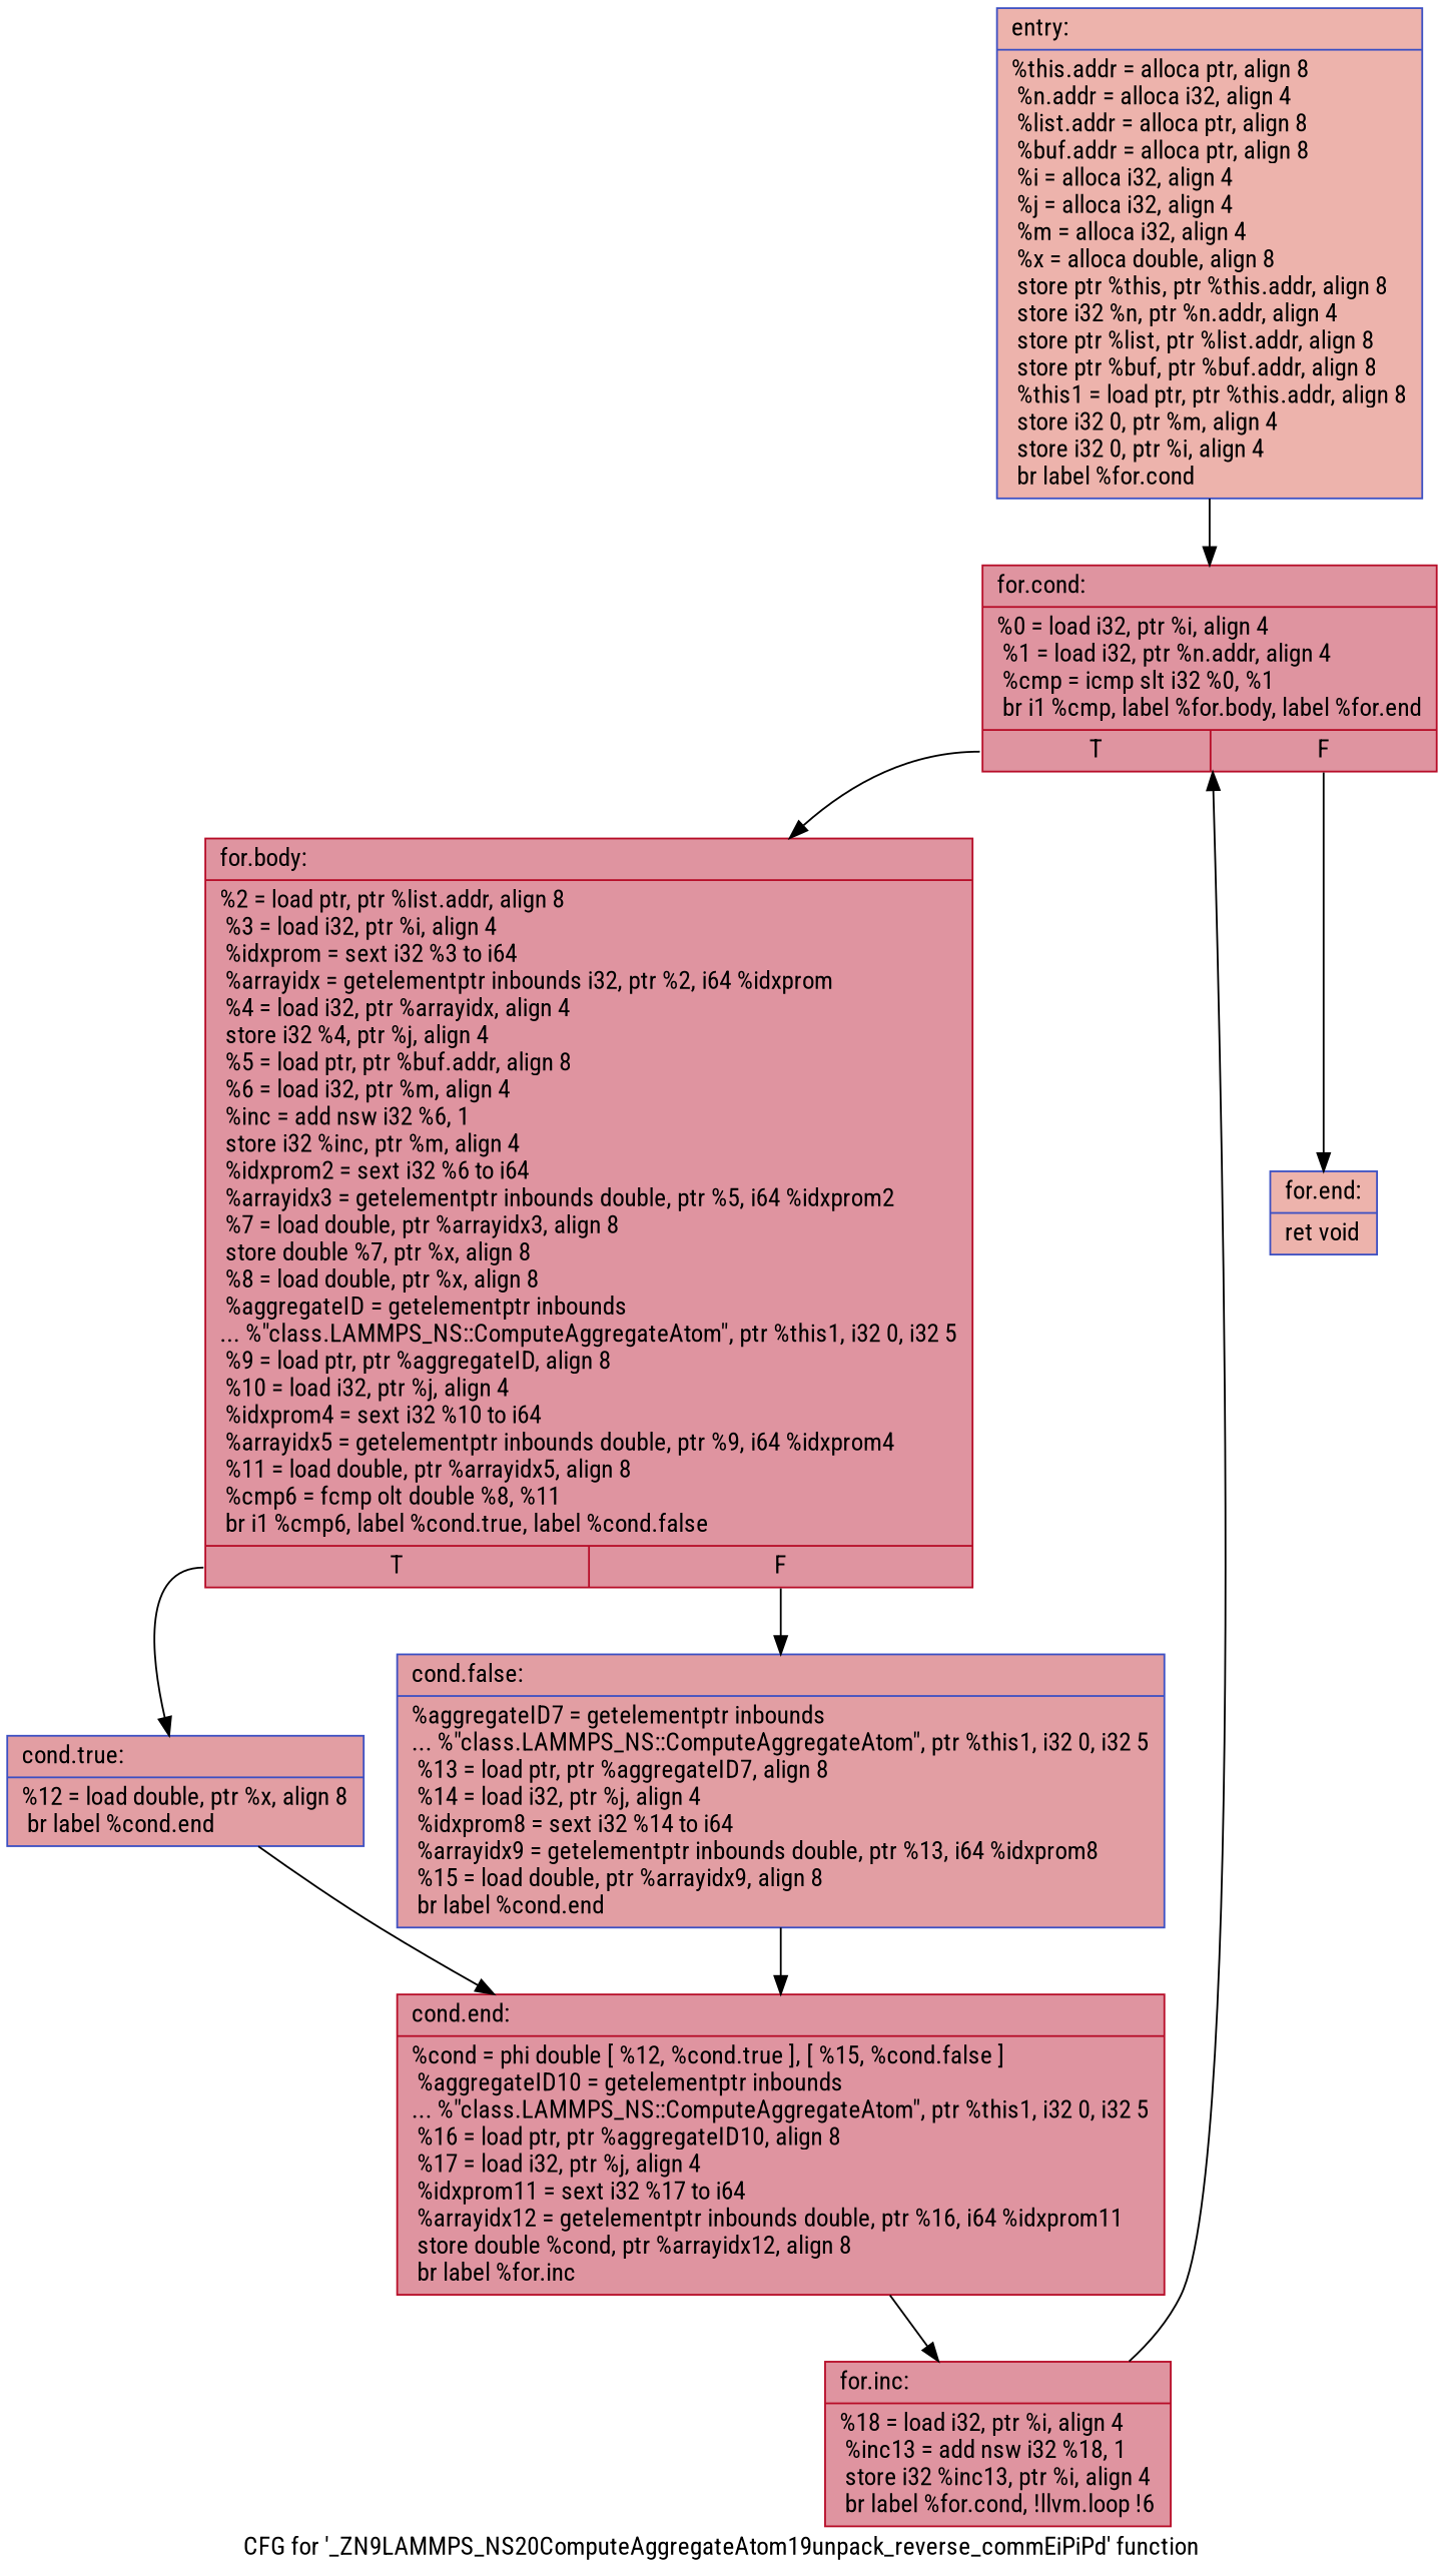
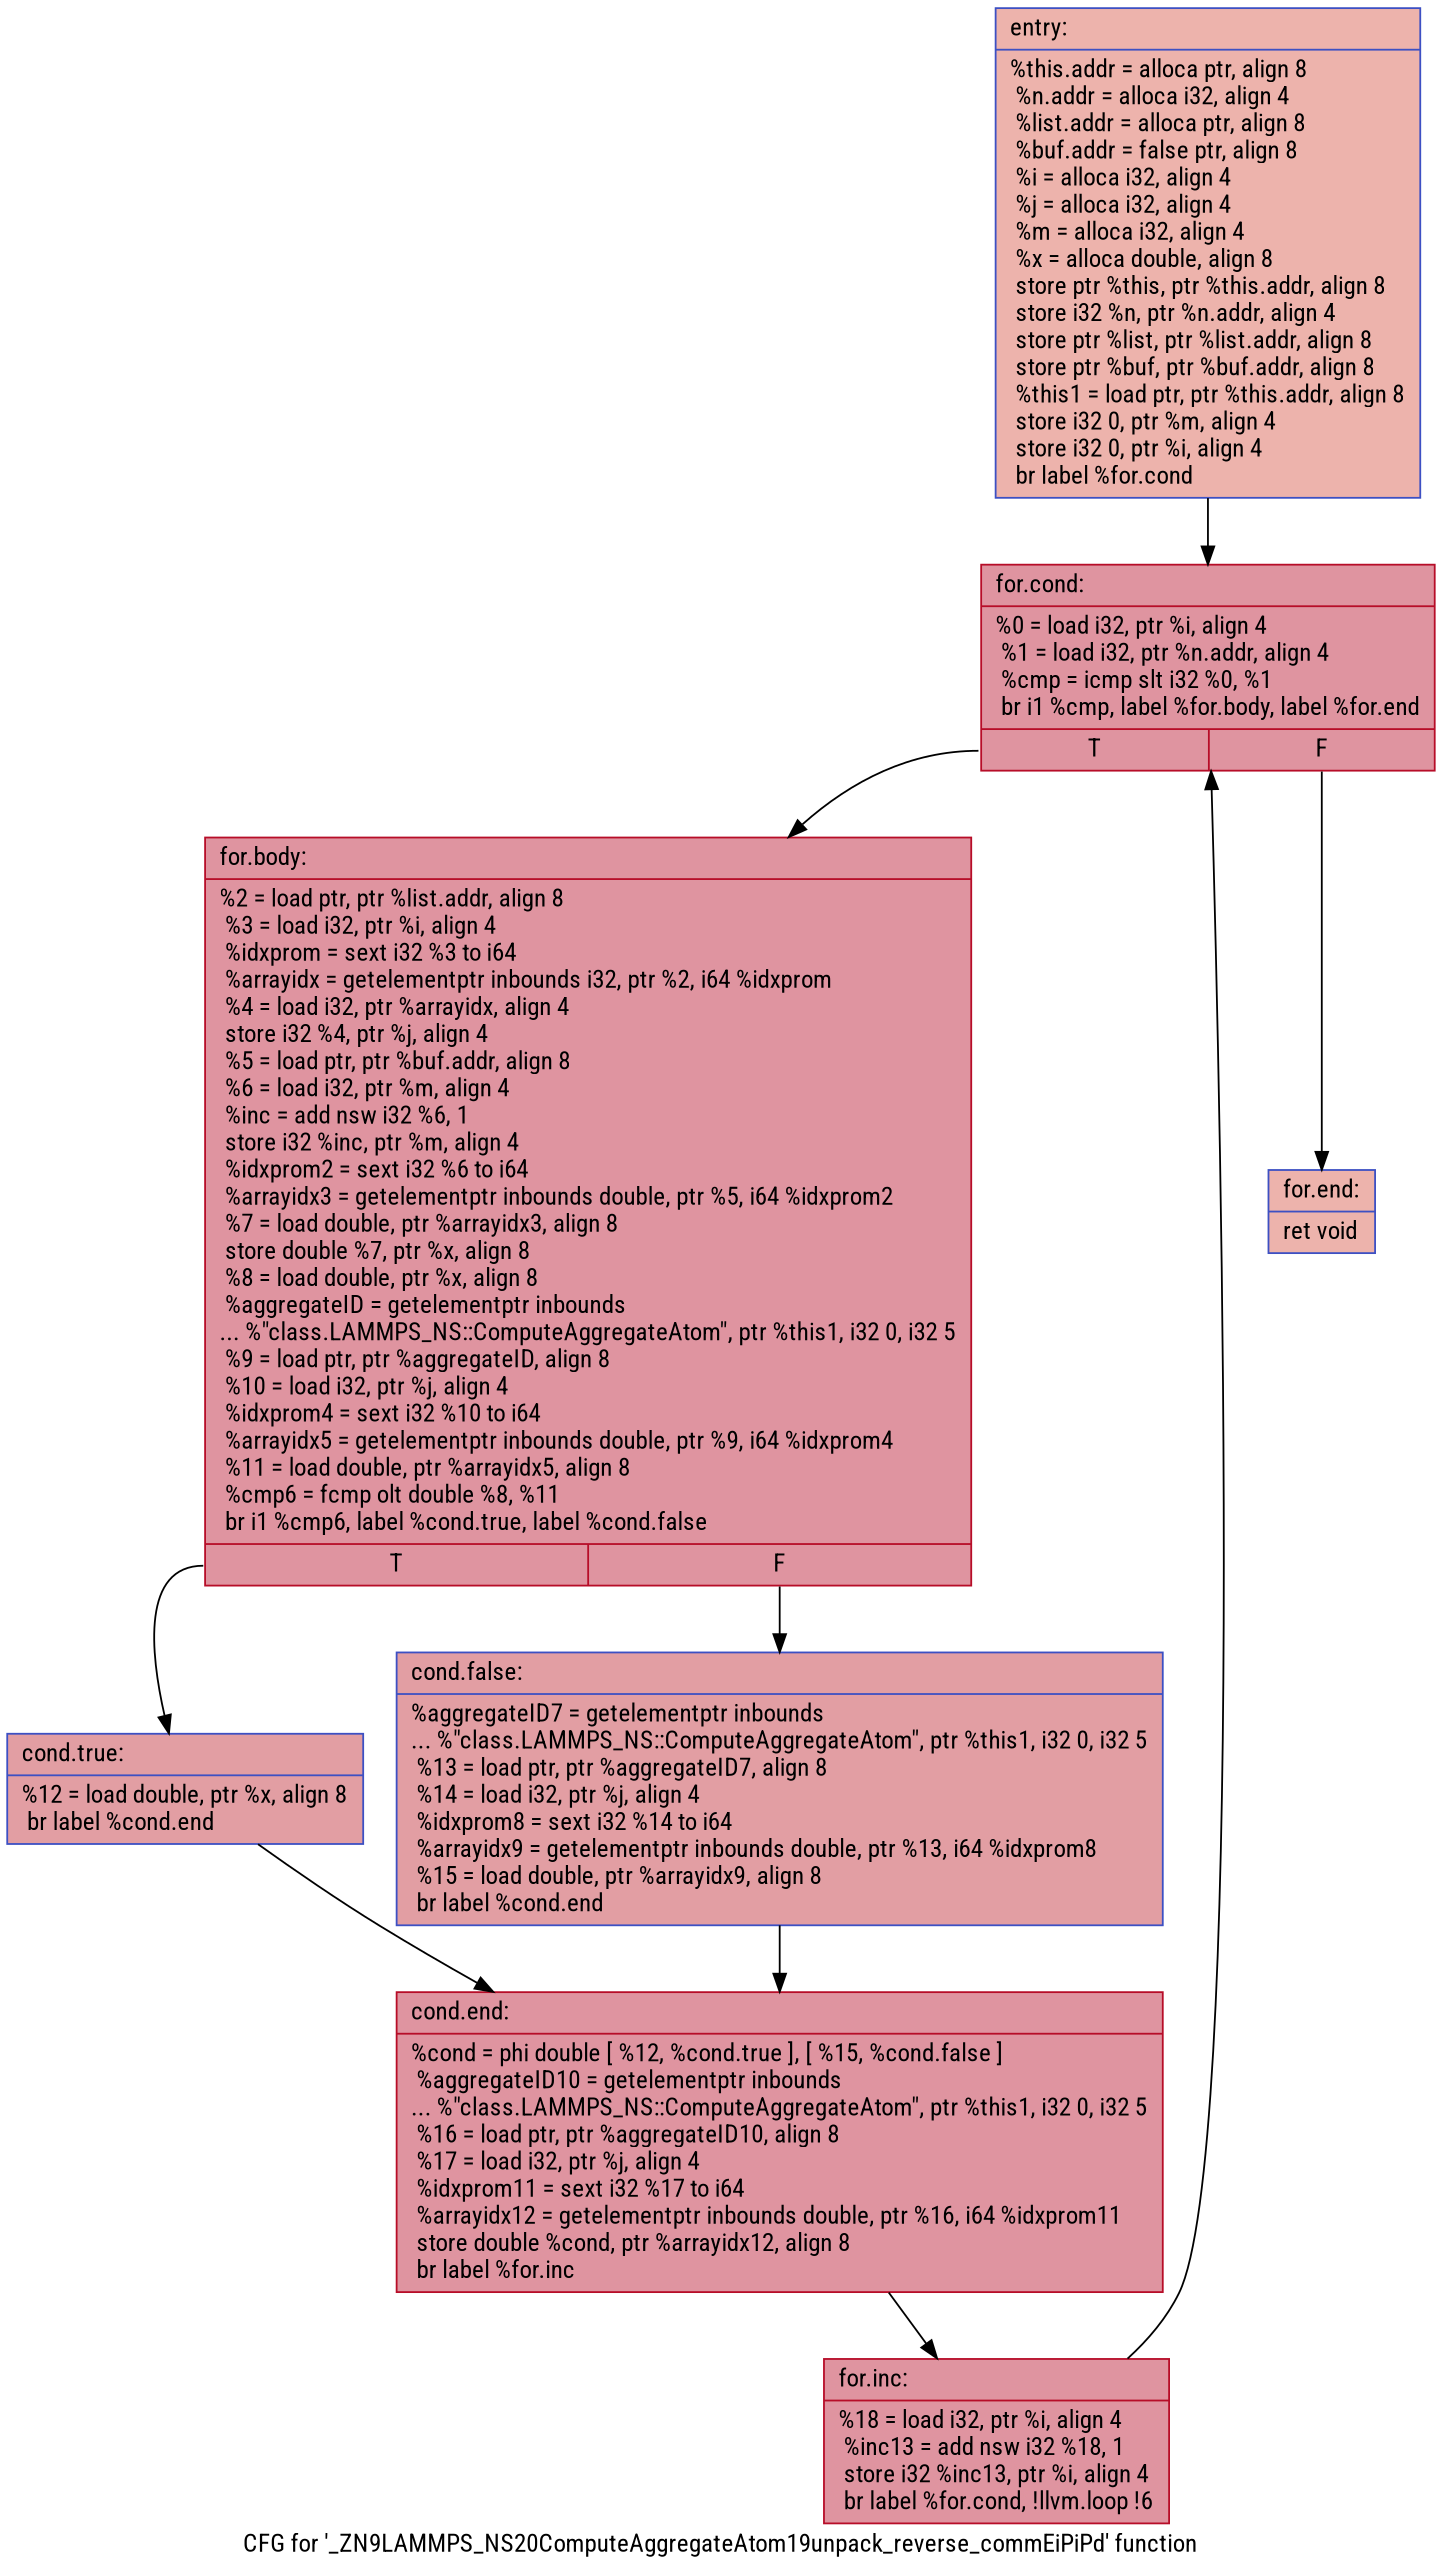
  digraph {
    label="CFG for '_ZN9LAMMPS_NS20ComputeAggregateAtom19unpack_reverse_commEiPiPd' function"
    fontname="Roboto Condensed"
    node [color="#3d50c3ff" fillcolor="#b70d2870" fontname="Roboto Condensed" shape=record style=filled]
    edge [fontname="Roboto Condensed"]
-   n1 [fillcolor="#d6524470" label="{entry:\l|  %this.addr = alloca ptr, align 8\l  %n.addr = alloca i32, align 4\l  %list.addr = alloca ptr, align 8\l  %buf.addr = alloca ptr, align 8\l  %i = alloca i32, align 4\l  %j = alloca i32, align 4\l  %m = alloca i32, align 4\l  %x = alloca double, align 8\l  store ptr %this, ptr %this.addr, align 8\l  store i32 %n, ptr %n.addr, align 4\l  store ptr %list, ptr %list.addr, align 8\l  store ptr %buf, ptr %buf.addr, align 8\l  %this1 = load ptr, ptr %this.addr, align 8\l  store i32 0, ptr %m, align 4\l  store i32 0, ptr %i, align 4\l  br label %for.cond\l}"]
+   n1 [fillcolor="#d6524470" label="{entry:\l|  %this.addr = alloca ptr, align 8\l  %n.addr = alloca i32, align 4\l  %list.addr = alloca ptr, align 8\l  %buf.addr = false ptr, align 8\l  %i = alloca i32, align 4\l  %j = alloca i32, align 4\l  %m = alloca i32, align 4\l  %x = alloca double, align 8\l  store ptr %this, ptr %this.addr, align 8\l  store i32 %n, ptr %n.addr, align 4\l  store ptr %list, ptr %list.addr, align 8\l  store ptr %buf, ptr %buf.addr, align 8\l  %this1 = load ptr, ptr %this.addr, align 8\l  store i32 0, ptr %m, align 4\l  store i32 0, ptr %i, align 4\l  br label %for.cond\l}"]
    n2 [color="#b70d28ff" label="{for.cond:\l|  %0 = load i32, ptr %i, align 4\l  %1 = load i32, ptr %n.addr, align 4\l  %cmp = icmp slt i32 %0, %1\l  br i1 %cmp, label %for.body, label %for.end\l|{<s0>T|<s1>F}}"]
    n3 [color="#b70d28ff" label="{for.body:\l|  %2 = load ptr, ptr %list.addr, align 8\l  %3 = load i32, ptr %i, align 4\l  %idxprom = sext i32 %3 to i64\l  %arrayidx = getelementptr inbounds i32, ptr %2, i64 %idxprom\l  %4 = load i32, ptr %arrayidx, align 4\l  store i32 %4, ptr %j, align 4\l  %5 = load ptr, ptr %buf.addr, align 8\l  %6 = load i32, ptr %m, align 4\l  %inc = add nsw i32 %6, 1\l  store i32 %inc, ptr %m, align 4\l  %idxprom2 = sext i32 %6 to i64\l  %arrayidx3 = getelementptr inbounds double, ptr %5, i64 %idxprom2\l  %7 = load double, ptr %arrayidx3, align 8\l  store double %7, ptr %x, align 8\l  %8 = load double, ptr %x, align 8\l  %aggregateID = getelementptr inbounds\l... %\"class.LAMMPS_NS::ComputeAggregateAtom\", ptr %this1, i32 0, i32 5\l  %9 = load ptr, ptr %aggregateID, align 8\l  %10 = load i32, ptr %j, align 4\l  %idxprom4 = sext i32 %10 to i64\l  %arrayidx5 = getelementptr inbounds double, ptr %9, i64 %idxprom4\l  %11 = load double, ptr %arrayidx5, align 8\l  %cmp6 = fcmp olt double %8, %11\l  br i1 %cmp6, label %cond.true, label %cond.false\l|{<s0>T|<s1>F}}"]
    n4 [fillcolor="#d6524470" label="{for.end:\l|  ret void\l}"]
    n5 [fillcolor="#be242e70" label="{cond.true:\l|  %12 = load double, ptr %x, align 8\l  br label %cond.end\l}"]
    n6 [fillcolor="#be242e70" label="{cond.false:\l|  %aggregateID7 = getelementptr inbounds\l... %\"class.LAMMPS_NS::ComputeAggregateAtom\", ptr %this1, i32 0, i32 5\l  %13 = load ptr, ptr %aggregateID7, align 8\l  %14 = load i32, ptr %j, align 4\l  %idxprom8 = sext i32 %14 to i64\l  %arrayidx9 = getelementptr inbounds double, ptr %13, i64 %idxprom8\l  %15 = load double, ptr %arrayidx9, align 8\l  br label %cond.end\l}"]
    n7 [color="#b70d28ff" label="{cond.end:\l|  %cond = phi double [ %12, %cond.true ], [ %15, %cond.false ]\l  %aggregateID10 = getelementptr inbounds\l... %\"class.LAMMPS_NS::ComputeAggregateAtom\", ptr %this1, i32 0, i32 5\l  %16 = load ptr, ptr %aggregateID10, align 8\l  %17 = load i32, ptr %j, align 4\l  %idxprom11 = sext i32 %17 to i64\l  %arrayidx12 = getelementptr inbounds double, ptr %16, i64 %idxprom11\l  store double %cond, ptr %arrayidx12, align 8\l  br label %for.inc\l}"]
    n8 [color="#b70d28ff" label="{for.inc:\l|  %18 = load i32, ptr %i, align 4\l  %inc13 = add nsw i32 %18, 1\l  store i32 %inc13, ptr %i, align 4\l  br label %for.cond, !llvm.loop !6\l}"]
    n1 -> n2
    n2 -> n3 [tailport=s0]
    n2 -> n4 [tailport=s1]
    n3 -> n5 [tailport=s0]
    n3 -> n6 [tailport=s1]
    n5 -> n7
    n6 -> n7
    n7 -> n8
    n8 -> n2
  }
